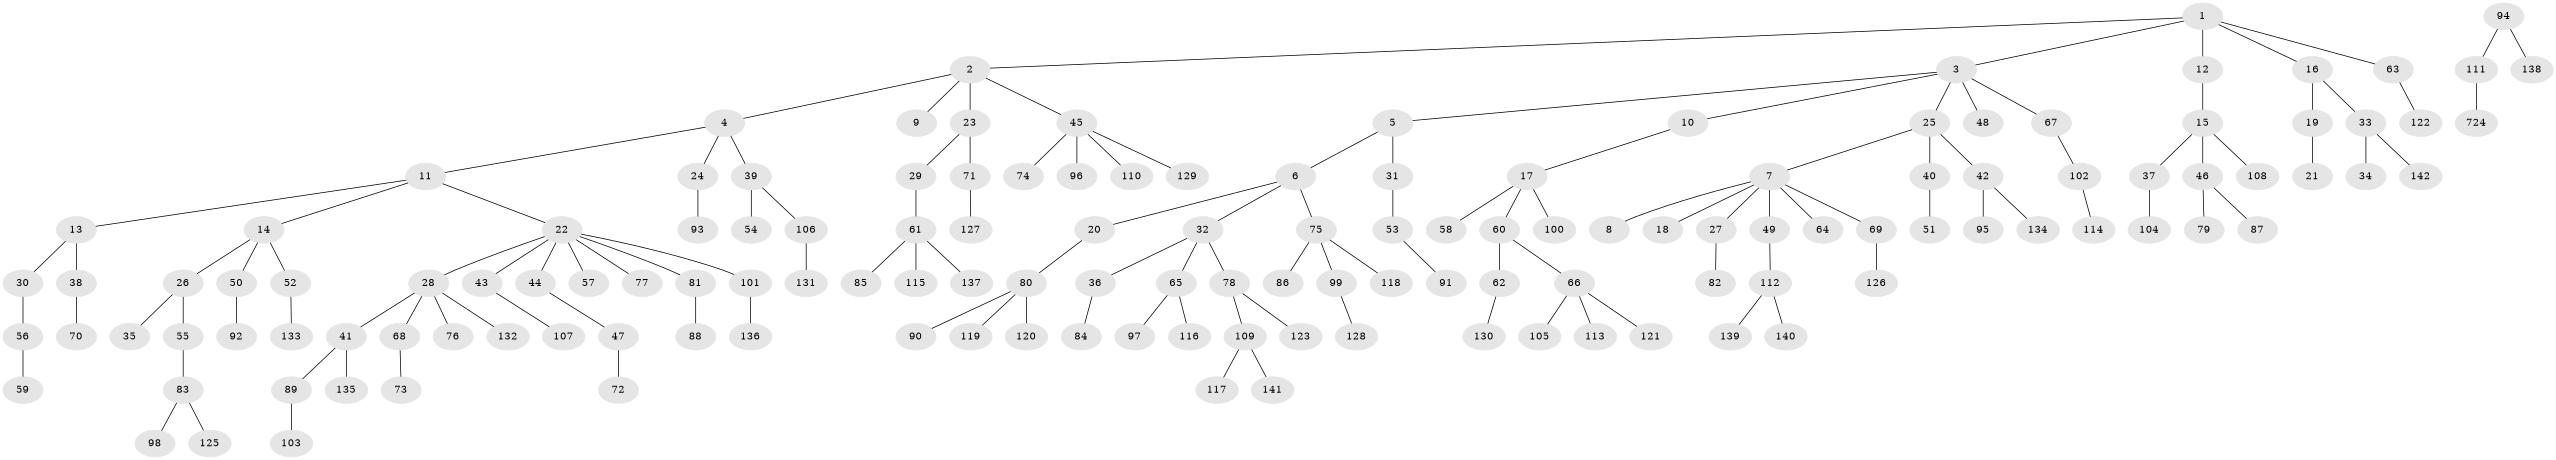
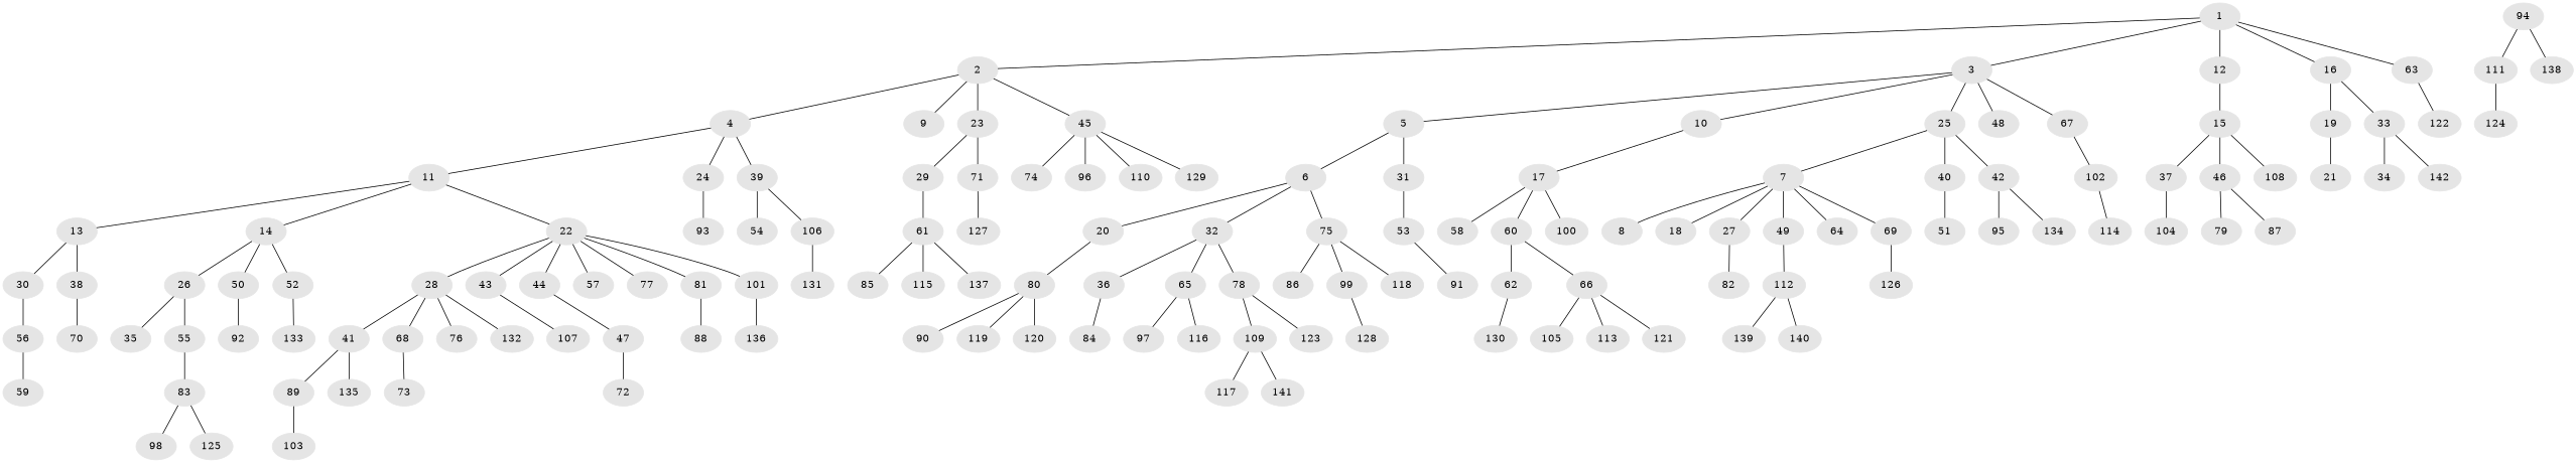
  graph {
    node [color=gray90 style=filled]
    1
    2
    3
    12
    16
    63
    4
    9
    23
    45
    5
    10
    25
    48
    67
    15
    19
    33
    122
    11
    24
    39
    29
    71
    74
    96
    110
    129
    6
    31
    7
    8
    18
    27
    49
    64
    69
    17
    40
    42
    102
    94
    111
    138
    13
    14
    22
    93
    54
    106
    20
    32
    75
    53
    80
    36
    65
    78
    86
    99
    118
    82
    112
    126
    58
    60
    100
    30
    38
    26
    50
    52
    28
    43
    44
    57
    77
    81
    101
    37
    46
    108
    56
    70
    35
    55
    92
    133
    104
    79
    87
    21
    34
    142
    62
    66
    90
    119
    120
    41
    68
    76
    132
    107
    47
    88
    136
    61
    127
    51
    95
    134
    83
    89
    135
    73
    85
    115
    137
    59
    91
    84
    97
    116
    109
    123
    131
    103
    72
    139
    140
    98
    125
    130
    105
    113
    121
    114
    128
    117
    141
-   124 [label=724]
+   124
    1 -- 2
    1 -- 3
    1 -- 12
    1 -- 16
    1 -- 63
    2 -- 4
    2 -- 9
    2 -- 23
    2 -- 45
    3 -- 5
    3 -- 10
    3 -- 25
    3 -- 48
    3 -- 67
    12 -- 15
    16 -- 19
    16 -- 33
    63 -- 122
    4 -- 11
    4 -- 24
    4 -- 39
    23 -- 29
    23 -- 71
    45 -- 74
    45 -- 96
    45 -- 110
    45 -- 129
    5 -- 6
    5 -- 31
    10 -- 17
    25 -- 7
    25 -- 40
    25 -- 42
    67 -- 102
    15 -- 37
    15 -- 46
    15 -- 108
    19 -- 21
    33 -- 34
    33 -- 142
    11 -- 13
    11 -- 14
    11 -- 22
    24 -- 93
    39 -- 54
    39 -- 106
    29 -- 61
    71 -- 127
    6 -- 20
    6 -- 32
    6 -- 75
    31 -- 53
    7 -- 8
    7 -- 18
    7 -- 27
    7 -- 49
    7 -- 64
    7 -- 69
    27 -- 82
    49 -- 112
    69 -- 126
    17 -- 58
    17 -- 60
    17 -- 100
    40 -- 51
    42 -- 95
    42 -- 134
    102 -- 114
    94 -- 111
    94 -- 138
    111 -- 124
    13 -- 30
    13 -- 38
    14 -- 26
    14 -- 50
    14 -- 52
    22 -- 28
    22 -- 43
    22 -- 44
    22 -- 57
    22 -- 77
    22 -- 81
    22 -- 101
    106 -- 131
    20 -- 80
    32 -- 36
    32 -- 65
    32 -- 78
    75 -- 86
    75 -- 99
    75 -- 118
    53 -- 91
    80 -- 90
    80 -- 119
    80 -- 120
    36 -- 84
    65 -- 97
    65 -- 116
    78 -- 109
    78 -- 123
    99 -- 128
    112 -- 139
    112 -- 140
    60 -- 62
    60 -- 66
    30 -- 56
    38 -- 70
    26 -- 35
    26 -- 55
    50 -- 92
    52 -- 133
    28 -- 41
    28 -- 68
    28 -- 76
    28 -- 132
    43 -- 107
    44 -- 47
    81 -- 88
    101 -- 136
    37 -- 104
    46 -- 79
    46 -- 87
    56 -- 59
    55 -- 83
    62 -- 130
    66 -- 105
    66 -- 113
    66 -- 121
    41 -- 89
    41 -- 135
    68 -- 73
    47 -- 72
    61 -- 85
    61 -- 115
    61 -- 137
    83 -- 98
    83 -- 125
    89 -- 103
    109 -- 117
    109 -- 141
  }
